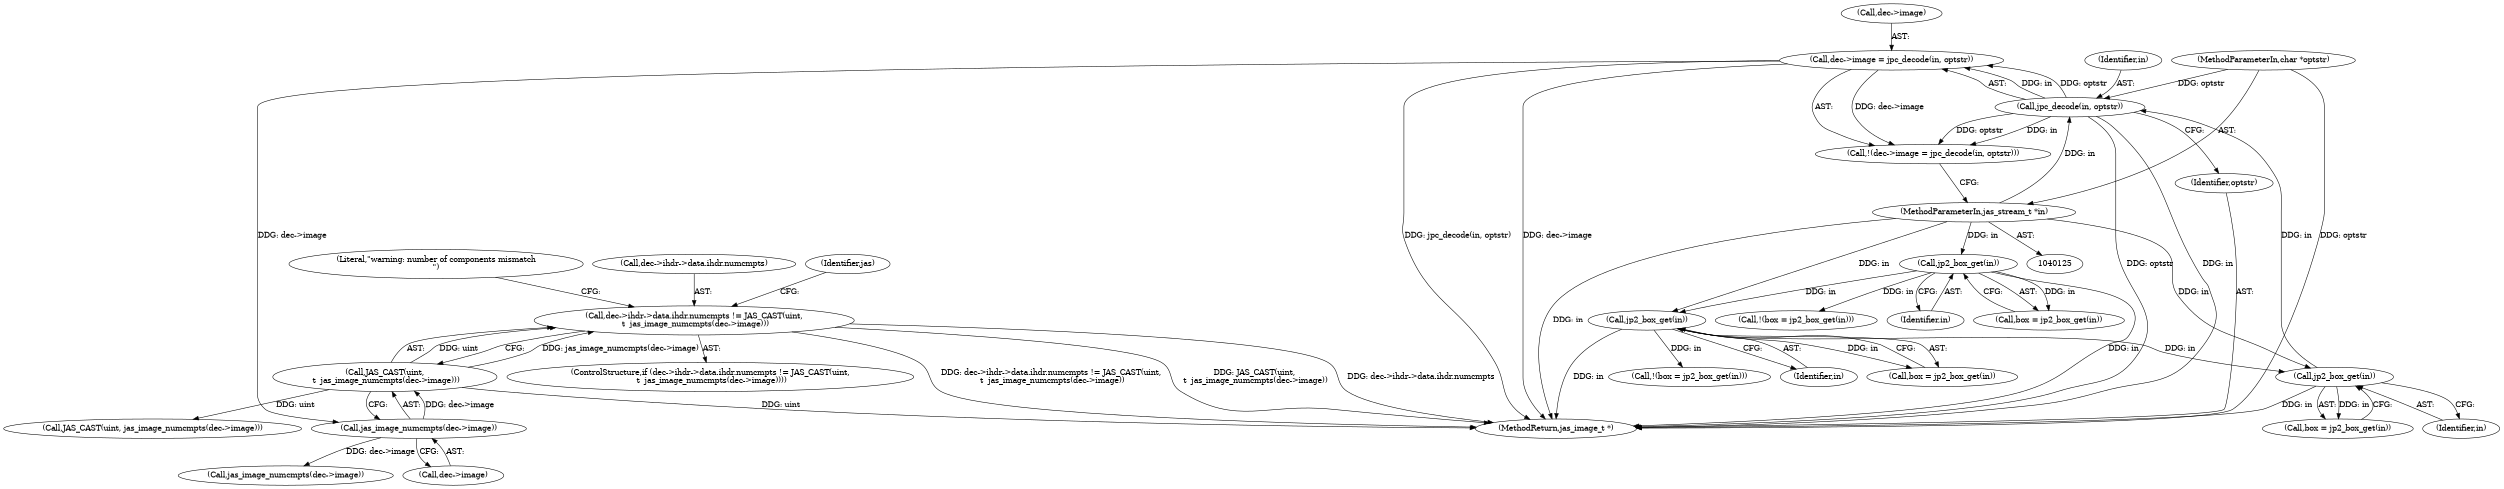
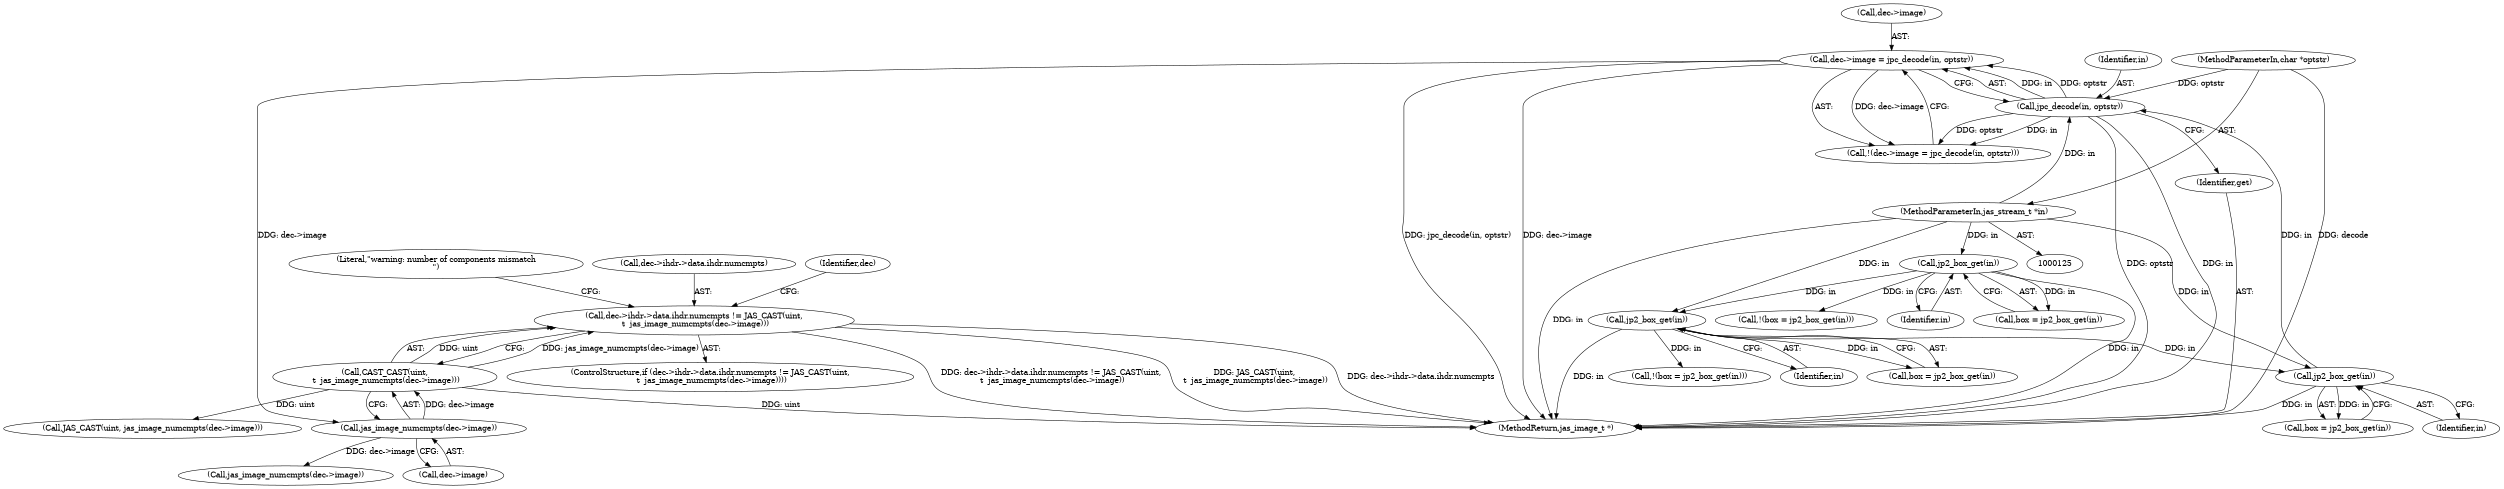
  digraph {
    n1 [label="(Call,dec->ihdr->data.ihdr.numcmpts != JAS_CAST(uint,\n \t  jas_image_numcmpts(dec->image)))"]
-   n2 [label="(Call,JAS_CAST(uint,\n \t  jas_image_numcmpts(dec->image)))"]
+   n2 [label="(Call,CAST_CAST(uint,\n \t  jas_image_numcmpts(dec->image)))"]
    n3 [label="(ControlStructure,if (dec->ihdr->data.ihdr.numcmpts != JAS_CAST(uint,\n \t  jas_image_numcmpts(dec->image))))"]
    n4 [label="(MethodReturn,jas_image_t *)"]
    n5 [label="(Call,jas_image_numcmpts(dec->image))"]
    n6 [label="(Call,JAS_CAST(uint, jas_image_numcmpts(dec->image)))"]
    n7 [label="(Call,jas_image_numcmpts(dec->image))"]
    n8 [label="(Call,dec->image)"]
    n9 [label="(Call,dec->image = jpc_decode(in, optstr))"]
    n10 [label="(Call,jpc_decode(in, optstr))"]
    n11 [label="(Call,!(dec->image = jpc_decode(in, optstr)))"]
-   n12 [label="(Identifier,optstr)"]
+   n12 [label="(Identifier,get)"]
    n13 [label="(Call,jp2_box_get(in))"]
    n14 [label="(Identifier,in)"]
    n15 [label="(Call,box = jp2_box_get(in))"]
    n16 [label="(Call,jp2_box_get(in))"]
    n17 [label="(Call,!(box = jp2_box_get(in)))"]
    n18 [label="(Call,box = jp2_box_get(in))"]
    n19 [label="(Identifier,in)"]
    n20 [label="(Call,jp2_box_get(in))"]
    n21 [label="(Call,box = jp2_box_get(in))"]
    n22 [label="(Call,!(box = jp2_box_get(in)))"]
    n23 [label="(Identifier,in)"]
    n24 [label="(MethodParameterIn,jas_stream_t *in)"]
-   1000125 [label=1040125]
+   1000125
    n26 [label="(MethodParameterIn,char *optstr)"]
-   n27 [label="(Identifier,jas)"]
+   n27 [label="(Identifier,dec)"]
    n28 [label="(Call,dec->image)"]
    n29 [label="(Literal,\"warning: number of components mismatch\n\")"]
    n30 [label="(Identifier,in)"]
    n31 [label="(Call,dec->ihdr->data.ihdr.numcmpts)"]
    n1 -> n2 [label="CFG: "]
    n1 -> n3 [label="AST: "]
    n1 -> n4 [label="DDG: dec->ihdr->data.ihdr.numcmpts != JAS_CAST(uint,\n \t  jas_image_numcmpts(dec->image))"]
    n1 -> n4 [label="DDG: JAS_CAST(uint,\n \t  jas_image_numcmpts(dec->image))"]
    n1 -> n4 [label="DDG: dec->ihdr->data.ihdr.numcmpts"]
    n2 -> n1 [label="AST: "]
    n2 -> n1 [label="DDG: uint"]
    n2 -> n1 [label="DDG: jas_image_numcmpts(dec->image)"]
    n2 -> n4 [label="DDG: uint"]
    n2 -> n5 [label="CFG: "]
    n2 -> n6 [label="DDG: uint"]
    n5 -> n2 [label="AST: "]
    n5 -> n2 [label="DDG: dec->image"]
    n5 -> n7 [label="DDG: dec->image"]
    n5 -> n8 [label="CFG: "]
    n8 -> n5 [label="AST: "]
    n9 -> n4 [label="DDG: jpc_decode(in, optstr)"]
    n9 -> n4 [label="DDG: dec->image"]
    n9 -> n5 [label="DDG: dec->image"]
+   n9 -> n10 [label="CFG: "]
    n9 -> n11 [label="AST: "]
    n9 -> n11 [label="DDG: dec->image"]
    n10 -> n4 [label="DDG: optstr"]
    n10 -> n4 [label="DDG: in"]
    n10 -> n9 [label="AST: "]
    n10 -> n9 [label="DDG: in"]
    n10 -> n9 [label="DDG: optstr"]
    n10 -> n11 [label="DDG: in"]
    n10 -> n11 [label="DDG: optstr"]
    n10 -> n12 [label="CFG: "]
-   n11 -> n24 [label="CFG: "]
+   n11 -> n9 [label="CFG: "]
    n12 -> n4 [label="AST: "]
    n13 -> n4 [label="DDG: in"]
    n13 -> n10 [label="DDG: in"]
    n13 -> n14 [label="CFG: "]
    n13 -> n15 [label="AST: "]
    n13 -> n15 [label="DDG: in"]
    n14 -> n13 [label="AST: "]
    n15 -> n13 [label="CFG: "]
    n16 -> n4 [label="DDG: in"]
    n16 -> n13 [label="DDG: in"]
    n16 -> n17 [label="DDG: in"]
    n16 -> n18 [label="AST: "]
    n16 -> n18 [label="DDG: in"]
    n16 -> n19 [label="CFG: "]
    n18 -> n16 [label="CFG: "]
    n19 -> n16 [label="AST: "]
    n20 -> n4 [label="DDG: in"]
    n20 -> n16 [label="DDG: in"]
    n20 -> n21 [label="AST: "]
    n20 -> n21 [label="DDG: in"]
    n20 -> n22 [label="DDG: in"]
    n20 -> n23 [label="CFG: "]
    n21 -> n20 [label="CFG: "]
    n23 -> n20 [label="AST: "]
    n24 -> n4 [label="DDG: in"]
    n24 -> n10 [label="DDG: in"]
    n24 -> n13 [label="DDG: in"]
    n24 -> n16 [label="DDG: in"]
    n24 -> n20 [label="DDG: in"]
    n24 -> 1000125 [label="AST: "]
-   n26 -> n4 [label="DDG: optstr"]
+   n26 -> n4 [label="DDG: decode"]
    n26 -> n10 [label="DDG: optstr"]
    n26 -> n24 [label="AST: "]
    n27 -> n1 [label="CFG: "]
    n28 -> n9 [label="AST: "]
    n29 -> n1 [label="CFG: "]
    n30 -> n10 [label="AST: "]
    n31 -> n1 [label="AST: "]
  }
